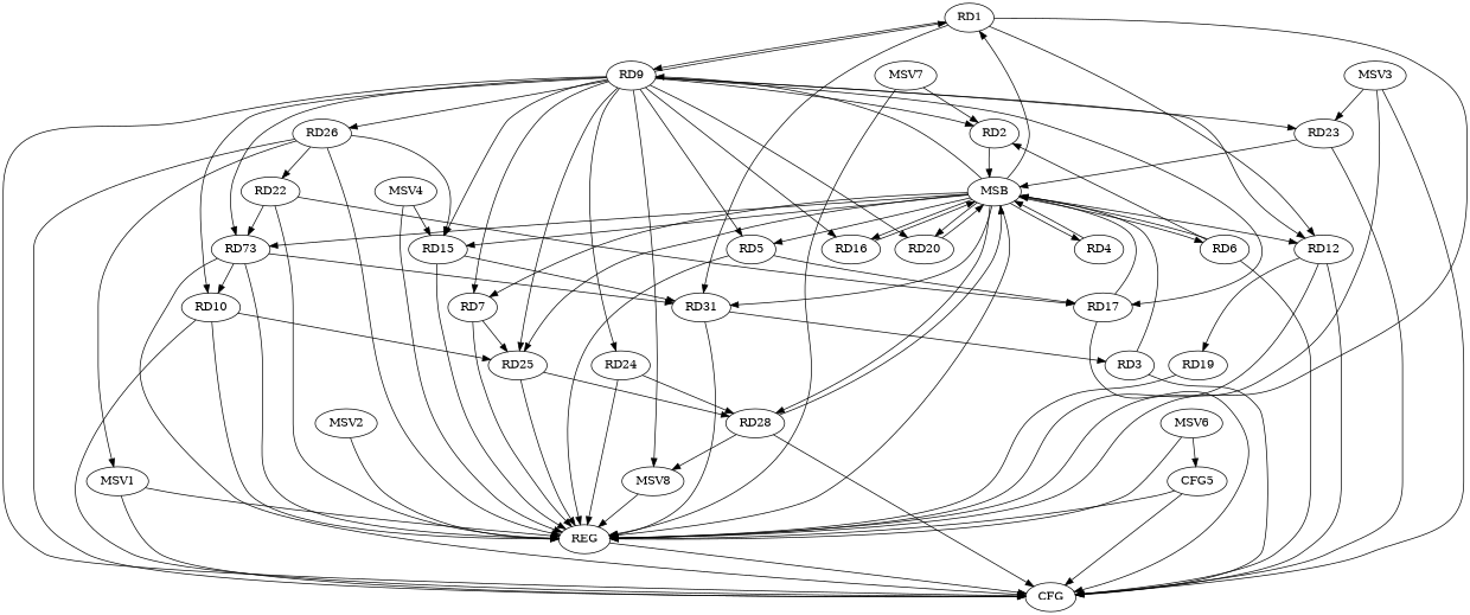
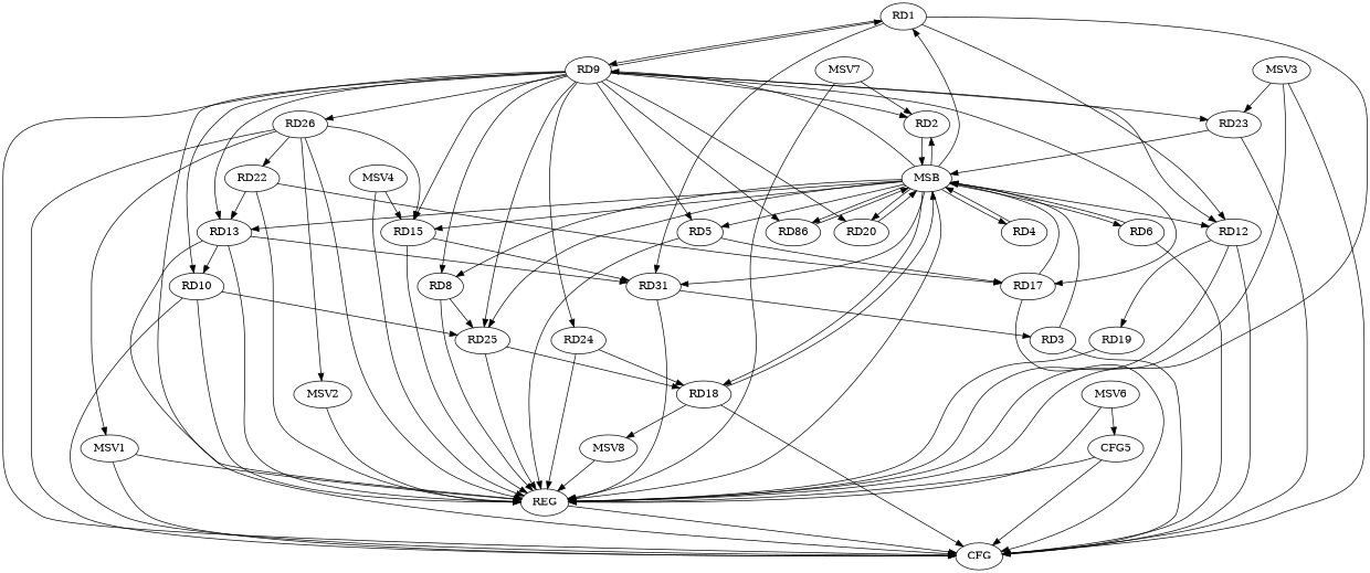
  strict digraph {
    n1 [label=RD1]
    n2 [label=RD9]
    n3 [label=RD31]
    n4 [label=RD12]
    n5 [label=REG]
    n6 [label=RD2]
    n7 [label=CFG]
    n8 [label=RD5]
    n9 [label=RD17]
-   n10 [label=RD7]
+   n10 [label=RD8]
    n11 [label=RD25]
    n12 [label=RD10]
-   n13 [label=RD73]
+   n13 [label=RD13]
    n14 [label=RD15]
-   n15 [label=RD16]
+   n15 [label=RD86]
    n16 [label=RD20]
    n17 [label=RD23]
    n18 [label=RD24]
    n19 [label=RD26]
    n20 [label=RD3]
    n21 [label=RD19]
    n22 [label=MSB]
    n23 [label=RD4]
    n24 [label=RD6]
-   n25 [label=RD28]
+   n25 [label=RD18]
    n26 [label=RD22]
    n27 [label=MSV1]
    n28 [label=MSV2]
    n29 [label=MSV8]
    n30 [label=MSV3]
    n31 [label=MSV4]
    n32 [label=CFG5]
    n33 [label=MSV6]
    n34 [label=MSV7]
    n1 -> n2
    n1 -> n3
    n1 -> n4
    n1 -> n5
    n2 -> n1
    n2 -> n4
-   n2 -> n29
+   n2 -> n5
    n2 -> n6
    n2 -> n7
    n2 -> n8
    n2 -> n9
    n2 -> n10
    n2 -> n11
    n2 -> n12
    n2 -> n13
    n2 -> n14
    n2 -> n15
    n2 -> n16
    n2 -> n17
    n2 -> n18
    n2 -> n19
    n3 -> n5
    n3 -> n20
    n4 -> n5
    n4 -> n7
    n4 -> n21
    n5 -> n7
    n6 -> n22
    n8 -> n5
    n8 -> n9
    n9 -> n7
    n9 -> n22
    n10 -> n5
    n10 -> n11
    n11 -> n5
    n11 -> n25
    n12 -> n5
    n12 -> n7
    n12 -> n11
    n13 -> n3
    n13 -> n5
    n13 -> n7
    n13 -> n12
    n14 -> n3
    n14 -> n5
    n15 -> n22
    n16 -> n22
    n17 -> n7
    n17 -> n22
    n18 -> n5
    n18 -> n25
    n19 -> n5
    n19 -> n7
    n19 -> n14
    n19 -> n26
    n19 -> n27
+   n19 -> n28
    n20 -> n7
    n20 -> n22
    n21 -> n5
    n22 -> n1
    n22 -> n2
    n22 -> n3
    n22 -> n4
    n22 -> n5
-   n24 -> n6
+   n22 -> n6
    n22 -> n8
    n22 -> n10
    n22 -> n11
    n22 -> n13
    n22 -> n14
    n22 -> n15
    n22 -> n16
    n22 -> n23
    n22 -> n24
    n22 -> n25
    n23 -> n22
    n24 -> n7
    n24 -> n22
    n25 -> n7
    n25 -> n22
    n25 -> n29
    n26 -> n5
    n26 -> n9
    n26 -> n13
    n27 -> n5
    n27 -> n7
    n28 -> n5
    n29 -> n5
    n30 -> n5
    n30 -> n7
    n30 -> n17
    n31 -> n5
    n31 -> n14
    n32 -> n5
    n32 -> n7
    n33 -> n5
    n33 -> n32
    n34 -> n5
    n34 -> n6
  }
